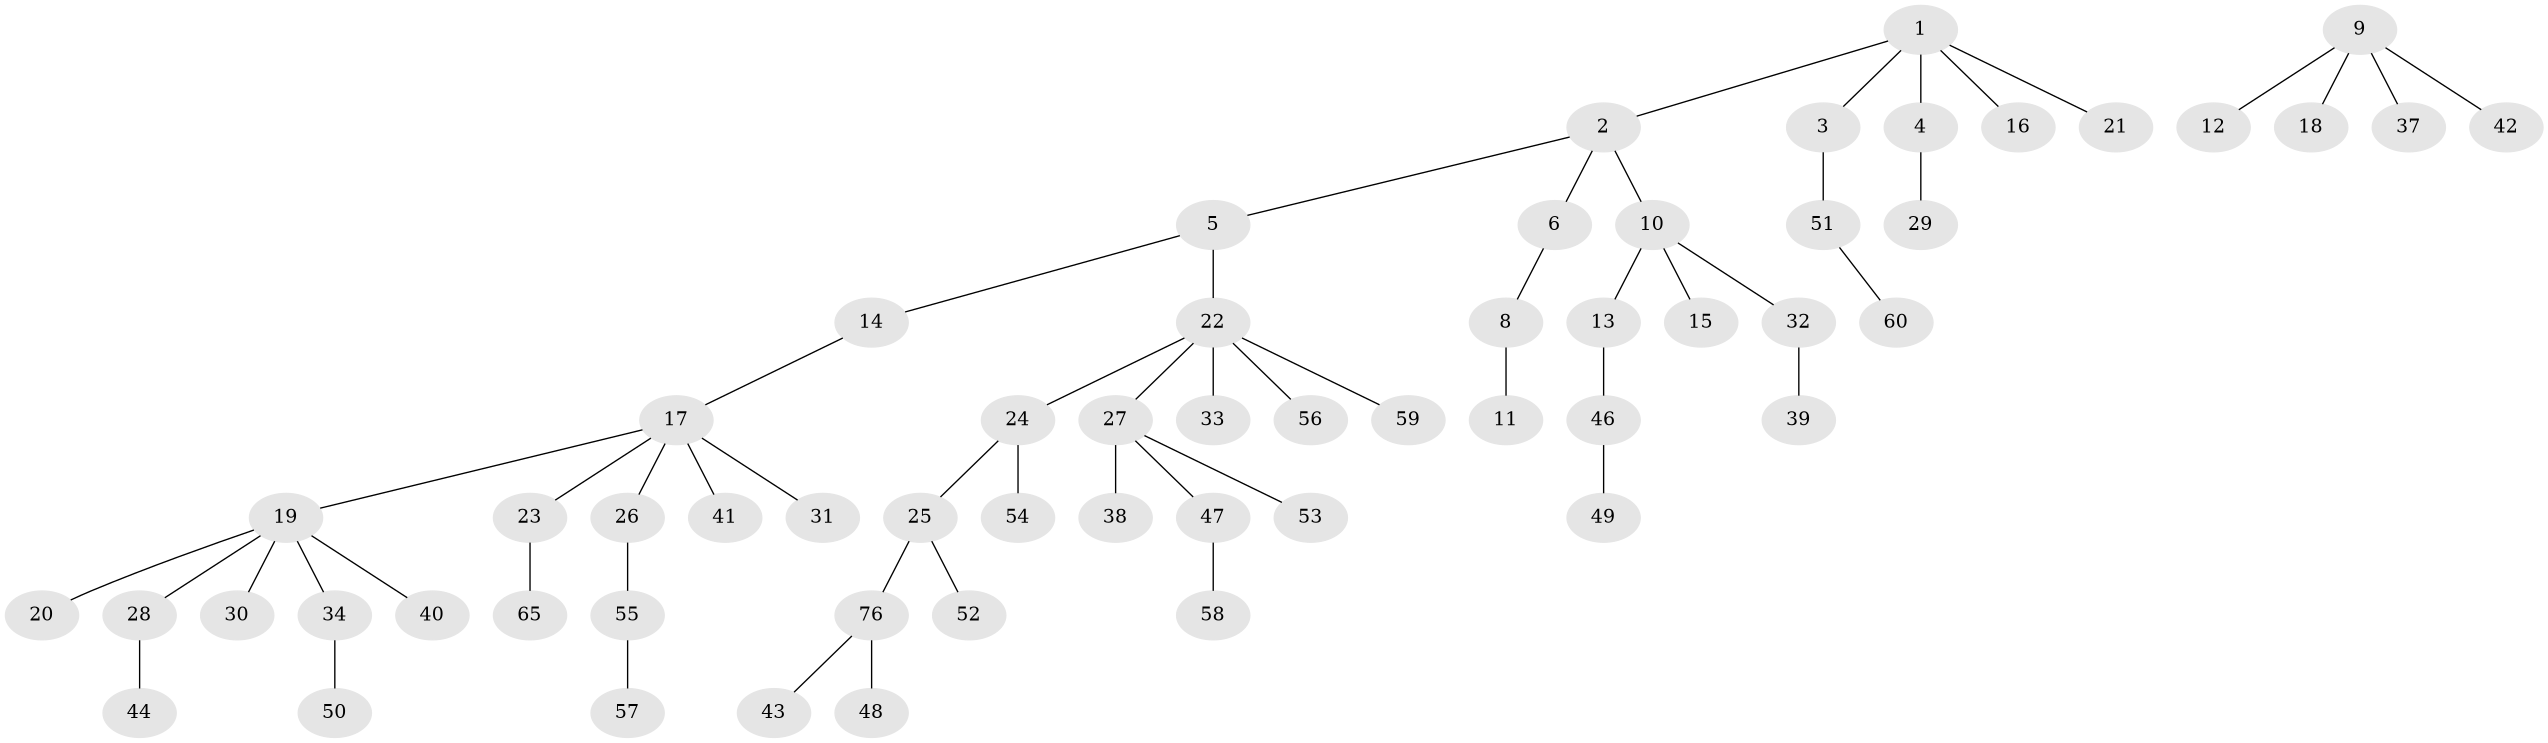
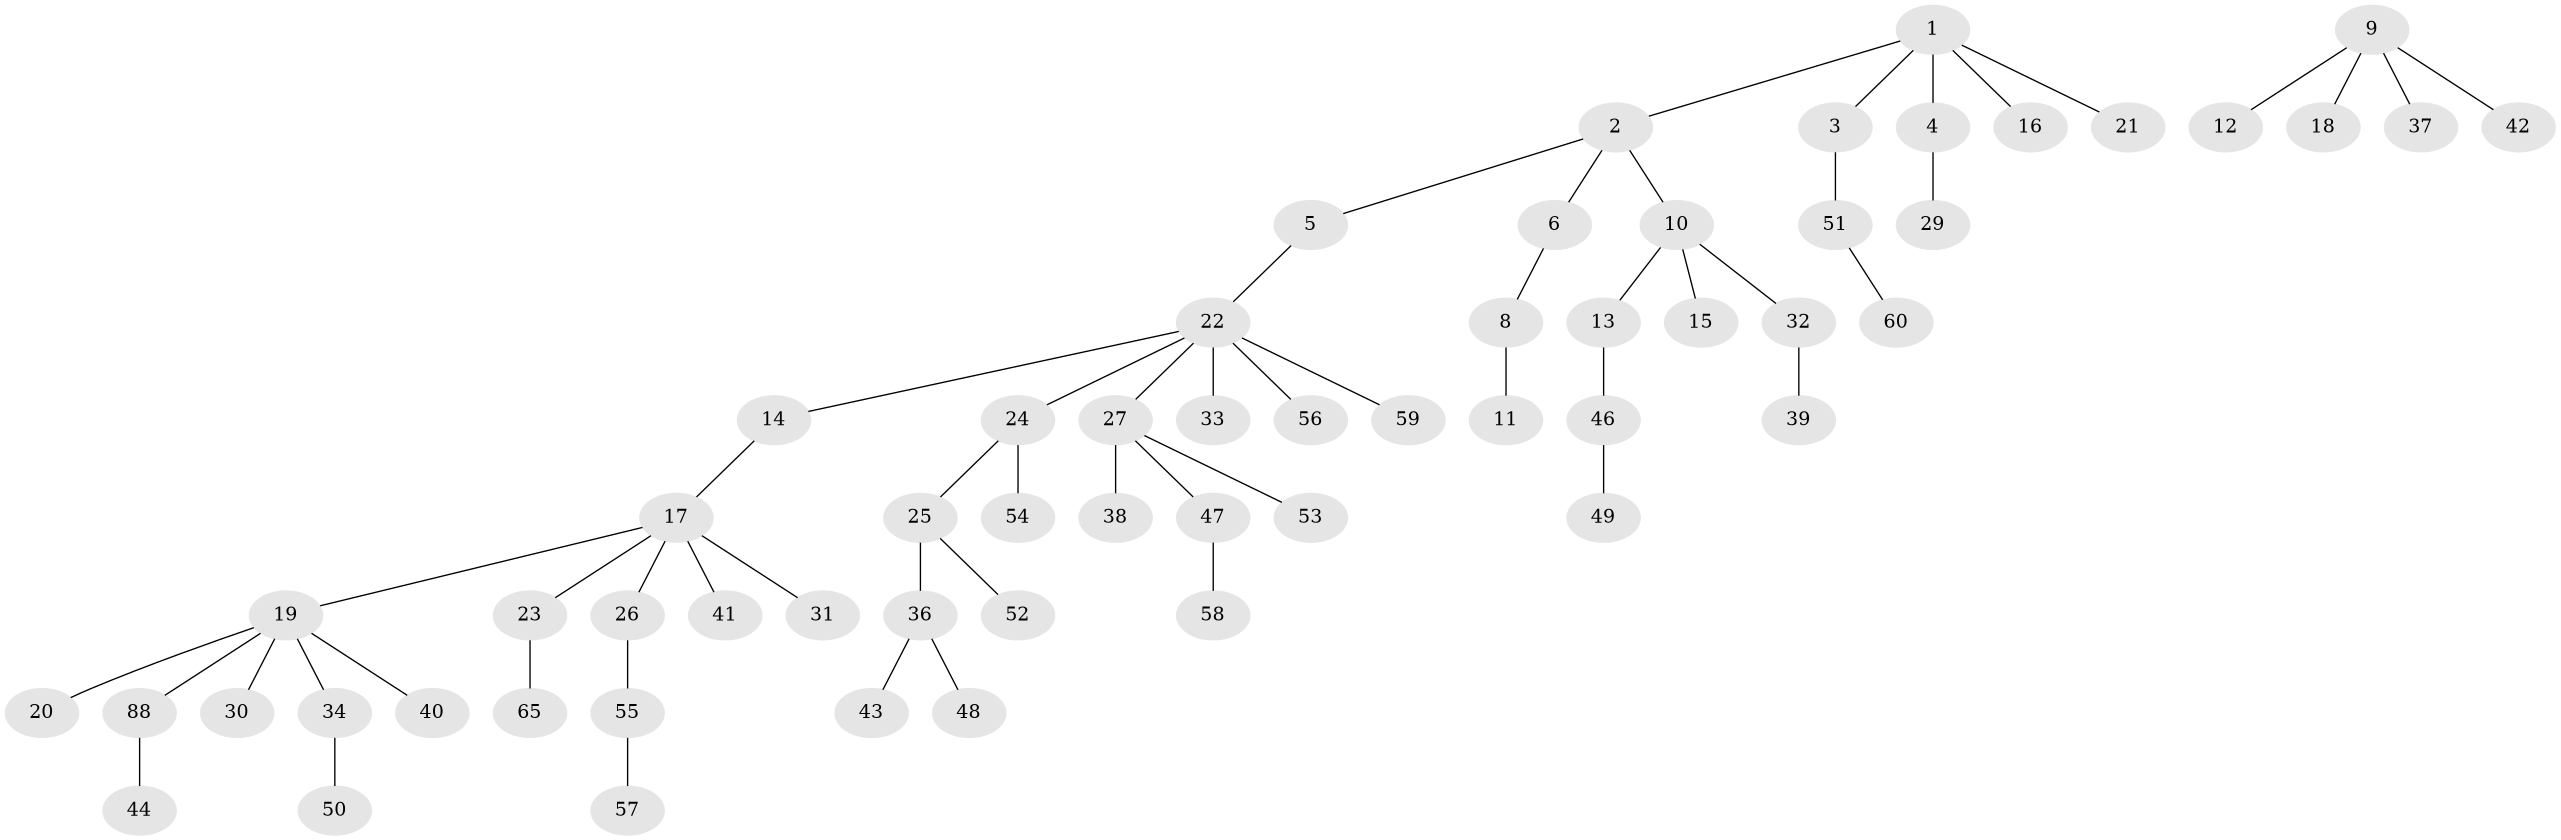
  graph {
    node [color=gray90 style=filled]
    1
    2
    3
    4
    16
    21
    5
    6
    10
    51
    29
    14
    22
    8
    9
    12
    18
    37
    42
    13
    15
    32
    60
    17
    24
    27
    33
    56
    59
    11
    46
    39
    49
    19
    23
    26
    41
    31
    20
-   28
+   28 [label=88]
    30
    34
    40
    n44 [label=65]
    55
    44
    50
    25
    54
    38
    47
    53
-   36 [label=76]
+   36
    52
    43
    48
    57
    58
    1 -- 2
    1 -- 3
    1 -- 4
    1 -- 16
    1 -- 21
    2 -- 5
    2 -- 6
    2 -- 10
    3 -- 51
    4 -- 29
-   5 -- 14
+   22 -- 14
    5 -- 22
    6 -- 8
    10 -- 13
    10 -- 15
    10 -- 32
    51 -- 60
    14 -- 17
    22 -- 24
    22 -- 27
    22 -- 33
    22 -- 56
    22 -- 59
    8 -- 11
    9 -- 12
    9 -- 18
    9 -- 37
    9 -- 42
    13 -- 46
    32 -- 39
    17 -- 19
    17 -- 23
    17 -- 26
    17 -- 41
    17 -- 31
    24 -- 25
    24 -- 54
    27 -- 38
    27 -- 47
    27 -- 53
    46 -- 49
    19 -- 20
    19 -- 28
    19 -- 30
    19 -- 34
    19 -- 40
    23 -- n44
    26 -- 55
    28 -- 44
    34 -- 50
    55 -- 57
    25 -- 36
    25 -- 52
    47 -- 58
    36 -- 43
    36 -- 48
  }
